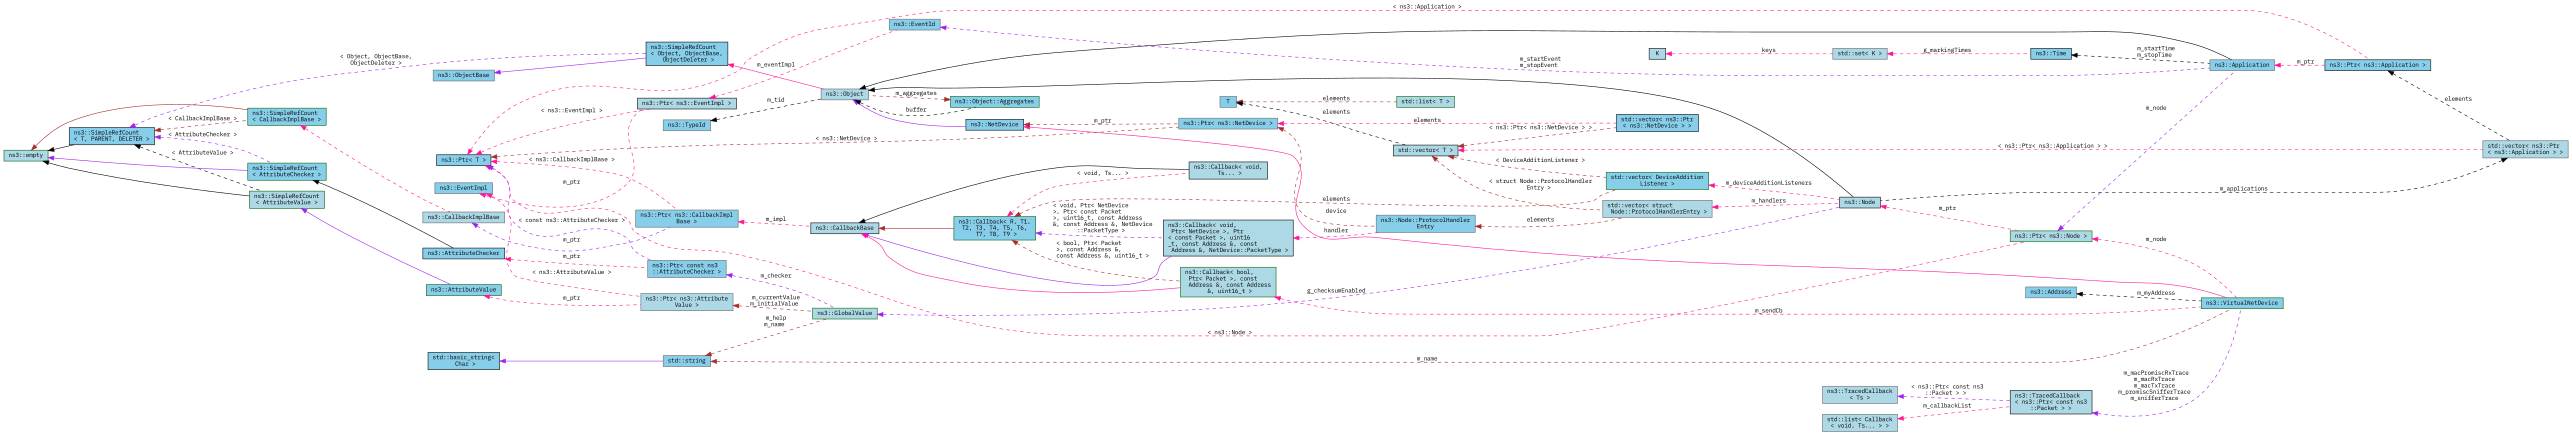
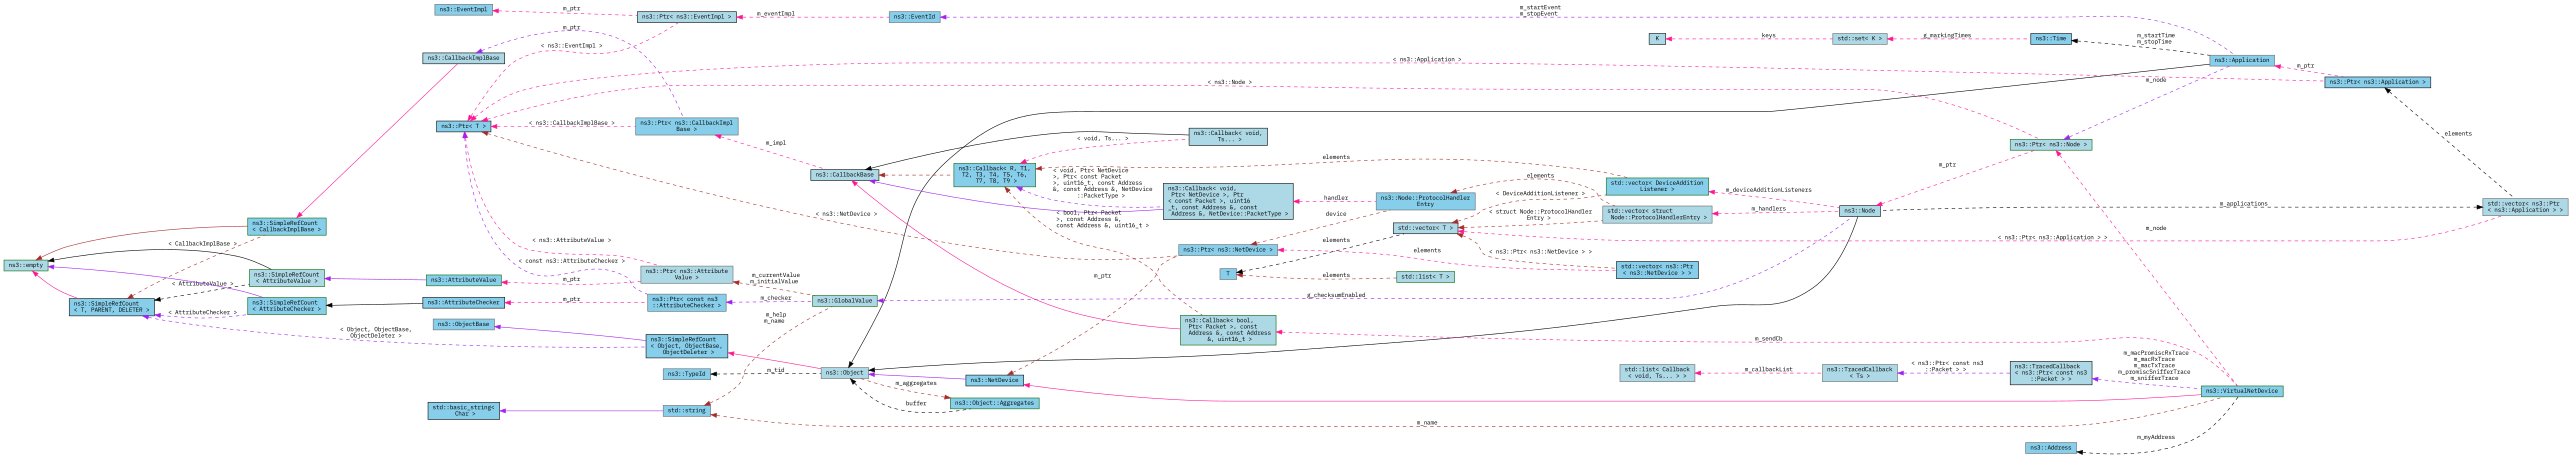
  digraph {
    fontname="IBM Plex Mono"
    rankdir=LR
    node [color=gray40 fillcolor=skyblue fontname="IBM Plex Mono" fontsize=10 shape=record style=filled]
    edge [color=deeppink dir=back fontname="IBM Plex Mono" fontsize=10 labelfontname=Helvetica labelfontsize=10 style=dashed]
    n1 [color=darkgreen fontcolor=black height=0.2 label="ns3::VirtualNetDevice" width=0.4]
    n2 [color=black height=0.2 label="ns3::NetDevice" width=0.4]
    n3 [height=0.2 label="ns3::Ptr\< ns3::NetDevice \>" width=0.4]
    n4 [color=black height=0.2 label="std::vector\< ns3::Ptr\l\< ns3::NetDevice \> \>" width=0.4]
    n5 [height=0.2 label="ns3::Node::ProtocolHandler\lEntry" width=0.4]
    n6 [fillcolor=lightblue height=0.2 label="ns3::Object" width=0.4]
    n7 [color=darkgreen height=0.2 label="ns3::Object::Aggregates" width=0.4]
    n8 [color=black fillcolor=lightblue height=0.2 label="ns3::Node" width=0.4]
    n9 [height=0.2 label="ns3::Application" width=0.4]
    n10 [color=darkgreen fillcolor=lightblue height=0.2 label="ns3::Ptr\< ns3::Node \>" width=0.4]
    n11 [color=black height=0.2 label="ns3::Ptr\< ns3::Application \>" width=0.4]
    n12 [color=black height=0.2 label="ns3::SimpleRefCount\l\< Object, ObjectBase,\l ObjectDeleter \>" width=0.4]
    n13 [height=0.2 label="ns3::ObjectBase" width=0.4]
    n14 [color=black height=0.2 label="ns3::SimpleRefCount\l\< T, PARENT, DELETER \>" width=0.4]
    n15 [color=darkgreen height=0.2 label="ns3::SimpleRefCount\l\< CallbackImplBase \>" width=0.4]
    n16 [color=darkgreen fillcolor=lightblue height=0.2 label="ns3::SimpleRefCount\l\< AttributeValue \>" width=0.4]
    n17 [color=darkgreen height=0.2 label="ns3::SimpleRefCount\l\< AttributeChecker \>" width=0.4]
-   n18 [fillcolor=lightblue height=0.2 label="ns3::CallbackImplBase" width=0.4]
+   n18 [color=black fillcolor=lightblue height=0.2 label="ns3::CallbackImplBase" width=0.4]
    n19 [color=darkgreen height=0.2 label="ns3::AttributeValue" width=0.4]
    n20 [color=black height=0.2 label="ns3::AttributeChecker" width=0.4]
    n21 [color=darkgreen fillcolor=lightblue height=0.2 label="ns3::empty" width=0.4]
    n22 [height=0.2 label="ns3::TypeId" width=0.4]
    n23 [color=black fillcolor=lightblue height=0.2 label="ns3::TracedCallback\l\< ns3::Ptr\< const ns3\l::Packet \> \>" width=0.4]
    n24 [fillcolor=lightblue height=0.2 label="ns3::TracedCallback\l\< Ts \>" width=0.4]
    n25 [fillcolor=lightblue height=0.2 label="std::list\< Callback\l\< void, Ts... \> \>" width=0.4]
    n26 [color=black fillcolor=lightblue height=0.2 label="ns3::Callback\< void,\l Ts... \>" width=0.4]
    n27 [color=black fillcolor=lightblue height=0.2 label="ns3::CallbackBase" width=0.4]
    n28 [color=darkgreen height=0.2 label="ns3::Callback\< R, T1,\l T2, T3, T4, T5, T6,\l T7, T8, T9 \>" width=0.4]
    n29 [color=black fillcolor=lightblue height=0.2 label="ns3::Callback\< void,\l Ptr\< NetDevice \>, Ptr\l\< const Packet \>, uint16\l_t, const Address &, const\l Address &, NetDevice::PacketType \>" width=0.4]
    n30 [color=darkgreen fillcolor=lightblue height=0.2 label="ns3::Callback\< bool,\l Ptr\< Packet \>, const\l Address &, const Address\l &, uint16_t \>" width=0.4]
    n31 [color=darkgreen height=0.2 label="std::vector\< DeviceAddition\lListener \>" width=0.4]
    n32 [height=0.2 label="ns3::Ptr\< ns3::CallbackImpl\lBase \>" width=0.4]
    n33 [color=black height=0.2 label="ns3::Ptr\< T \>" width=0.4]
    n34 [color=black fillcolor=lightblue height=0.2 label="ns3::Ptr\< ns3::EventImpl \>" width=0.4]
    n35 [fillcolor=lightblue height=0.2 label="ns3::Ptr\< ns3::Attribute\lValue \>" width=0.4]
    n36 [height=0.2 label="ns3::Ptr\< const ns3\l::AttributeChecker \>" width=0.4]
    n37 [fillcolor=lightblue height=0.2 label="std::vector\< ns3::Ptr\l\< ns3::Application \> \>" width=0.4]
    n38 [height=0.2 label="ns3::EventId" width=0.4]
    n39 [color=darkgreen fillcolor=lightblue height=0.2 label="ns3::GlobalValue" width=0.4]
    n40 [color=darkgreen fillcolor=lightblue height=0.2 label="std::list\< T \>" width=0.4]
    n41 [height=0.2 label=T width=0.4]
    n42 [color=black fillcolor=lightblue height=0.2 label="std::vector\< T \>" width=0.4]
    n43 [fillcolor=lightblue height=0.2 label="std::vector\< struct\l Node::ProtocolHandlerEntry \>" width=0.4]
    n44 [height=0.2 label="ns3::Address" width=0.4]
    n45 [height=0.2 label="ns3::EventImpl" width=0.4]
    n46 [color=black height=0.2 label="ns3::Time" width=0.4]
    n47 [fillcolor=lightblue height=0.2 label="std::set\< K \>" width=0.4]
    n48 [color=black fillcolor=lightblue height=0.2 label=K width=0.4]
    n49 [height=0.2 label="std::string" width=0.4]
    n50 [color=black height=0.2 label="std::basic_string\<\l Char \>" width=0.4]
    n2 -> n1 [style=solid]
    n2 -> n3 [color=brown label=" m_ptr"]
    n3 -> n4 [label=" elements"]
    n3 -> n5 [color=brown label=" device"]
    n5 -> n43 [color=brown label=" elements"]
    n6 -> n2 [color=purple style=solid]
    n6 -> n7 [color=black label=" buffer"]
    n6 -> n8 [color=black style=solid]
    n6 -> n9 [color=black style=solid]
    n7 -> n6 [color=brown label=" m_aggregates"]
    n8 -> n10 [label=" m_ptr"]
    n9 -> n11 [label=" m_ptr"]
    n10 -> n1 [label=" m_node"]
    n10 -> n9 [color=purple label=" m_node"]
    n11 -> n37 [color=black label=" elements"]
    n12 -> n6 [style=solid]
    n13 -> n12 [color=purple style=solid]
    n14 -> n12 [color=purple label=" \< Object, ObjectBase,\l ObjectDeleter \>"]
    n14 -> n15 [color=brown label=" \< CallbackImplBase \>"]
    n14 -> n16 [color=black label=" \< AttributeValue \>"]
    n14 -> n17 [color=purple label=" \< AttributeChecker \>"]
-   n15 -> n18
+   n15 -> n18 [style=solid]
    n16 -> n19 [color=purple style=solid]
    n17 -> n20 [color=black style=solid]
    n18 -> n32 [color=purple label=" m_ptr"]
    n19 -> n35 [label=" m_ptr"]
    n20 -> n36 [label=" m_ptr"]
-   n21 -> n14 [color=black style=solid]
+   n21 -> n14 [style=solid]
    n21 -> n15 [color=brown style=solid]
    n21 -> n16 [color=black style=solid]
    n21 -> n17 [color=purple style=solid]
    n22 -> n6 [color=black label=" m_tid"]
    n23 -> n1 [color=purple label=" m_macPromiscRxTrace\nm_macRxTrace\nm_macTxTrace\nm_promiscSnifferTrace\nm_snifferTrace"]
    n24 -> n23 [color=purple label=" \< ns3::Ptr\< const ns3\l::Packet \> \>"]
-   n25 -> n23 [label=" m_callbackList"]
+   n25 -> n24 [label=" m_callbackList"]
    n27 -> n26 [color=black style=solid]
-   n27 -> n28 [color=brown style=solid]
+   n27 -> n28 [color=brown]
    n27 -> n29 [color=purple style=solid]
    n27 -> n30 [style=solid]
    n28 -> n26 [label=" \< void, Ts... \>"]
    n28 -> n29 [color=purple label=" \< void, Ptr\< NetDevice\l \>, Ptr\< const Packet\l \>, uint16_t, const Address\l &, const Address &, NetDevice\l::PacketType \>"]
    n28 -> n30 [color=brown label=" \< bool, Ptr\< Packet\l \>, const Address &,\l const Address &, uint16_t \>"]
    n28 -> n31 [color=brown label=" elements"]
    n29 -> n5 [label=" handler"]
    n30 -> n1 [label=" m_sendCb"]
    n31 -> n8 [label=" m_deviceAdditionListeners"]
    n32 -> n27 [label=" m_impl"]
    n33 -> n3 [color=brown label=" \< ns3::NetDevice \>"]
    n33 -> n10 [label=" \< ns3::Node \>"]
    n33 -> n11 [label=" \< ns3::Application \>"]
    n33 -> n32 [label=" \< ns3::CallbackImplBase \>"]
    n33 -> n34 [label=" \< ns3::EventImpl \>"]
-   n45 -> n35 [label=" \< ns3::AttributeValue \>"]
+   n33 -> n35 [label=" \< ns3::AttributeValue \>"]
    n33 -> n36 [color=purple label=" \< const ns3::AttributeChecker \>"]
    n34 -> n38 [label=" m_eventImpl"]
    n35 -> n39 [color=brown label=" m_currentValue\nm_initialValue"]
    n36 -> n39 [color=purple label=" m_checker"]
    n37 -> n8 [color=black label=" m_applications"]
    n38 -> n9 [color=purple label=" m_startEvent\nm_stopEvent"]
    n39 -> n8 [color=purple label=" g_checksumEnabled"]
    n41 -> n40 [color=brown label=" elements"]
    n41 -> n42 [color=black label=" elements"]
    n42 -> n4 [color=brown label=" \< ns3::Ptr\< ns3::NetDevice \> \>"]
    n42 -> n31 [color=brown label=" \< DeviceAdditionListener \>"]
    n42 -> n37 [label=" \< ns3::Ptr\< ns3::Application \> \>"]
    n42 -> n43 [color=brown label=" \< struct Node::ProtocolHandler\lEntry \>"]
    n43 -> n8 [label=" m_handlers"]
    n44 -> n1 [color=black label=" m_myAddress"]
    n45 -> n34 [label=" m_ptr"]
    n46 -> n9 [color=black label=" m_startTime\nm_stopTime"]
    n47 -> n46 [label=" g_markingTimes"]
    n48 -> n47 [label=" keys"]
    n49 -> n1 [color=brown label=" m_name"]
    n49 -> n39 [color=brown label=" m_help\nm_name"]
    n50 -> n49 [color=purple style=solid]
  }
